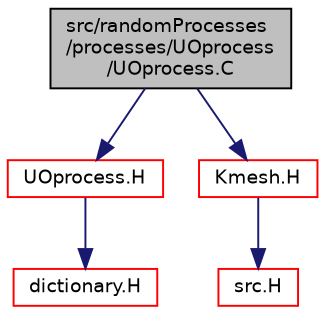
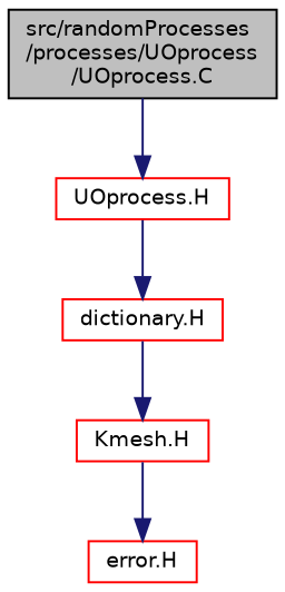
  digraph {
    node [color=red fontname=Helvetica fontsize=10 shape=record]
    edge [color=midnightblue fontname=Helvetica fontsize=10 labelfontname=Helvetica labelfontsize=10 style=solid]
    n1 [color=black fillcolor=grey75 fontcolor=black height=0.2 label="src/randomProcesses\l/processes/UOprocess\l/UOprocess.C" style=filled width=0.4]
    n2 [height=0.2 label="UOprocess.H" width=0.4]
    n3 [height=0.2 label="Kmesh.H" width=0.4]
-   n4 [height=0.2 label="src.H" width=0.4]
+   n4 [height=0.2 label="error.H" width=0.4]
    n5 [height=0.2 label="dictionary.H" width=0.4]
    n1 -> n2
-   n1 -> n3
+   n5 -> n3
    n2 -> n5
    n3 -> n4
  }
